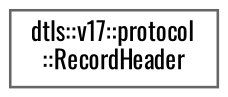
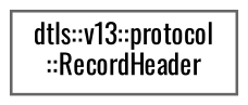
  digraph {
    rankdir=TB
    fontname=Oswald
-   n1 [color=grey40 fillcolor=white fontname=Oswald fontsize=10 height=0.2 label="dtls::v17::protocol\l::RecordHeader" shape=box style=filled width=0.4]
+   n1 [color=grey40 fillcolor=white fontname=Oswald fontsize=10 height=0.2 label="dtls::v13::protocol\l::RecordHeader" shape=box style=filled width=0.4]
  }
